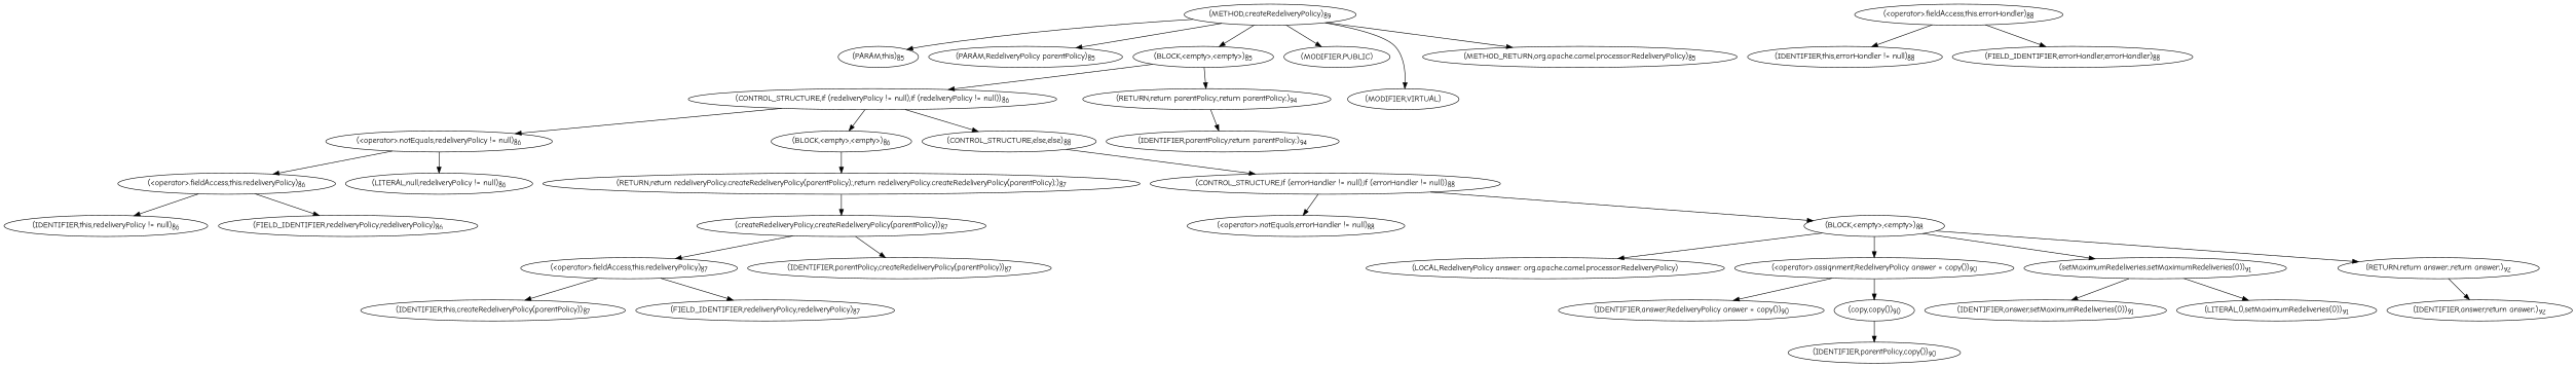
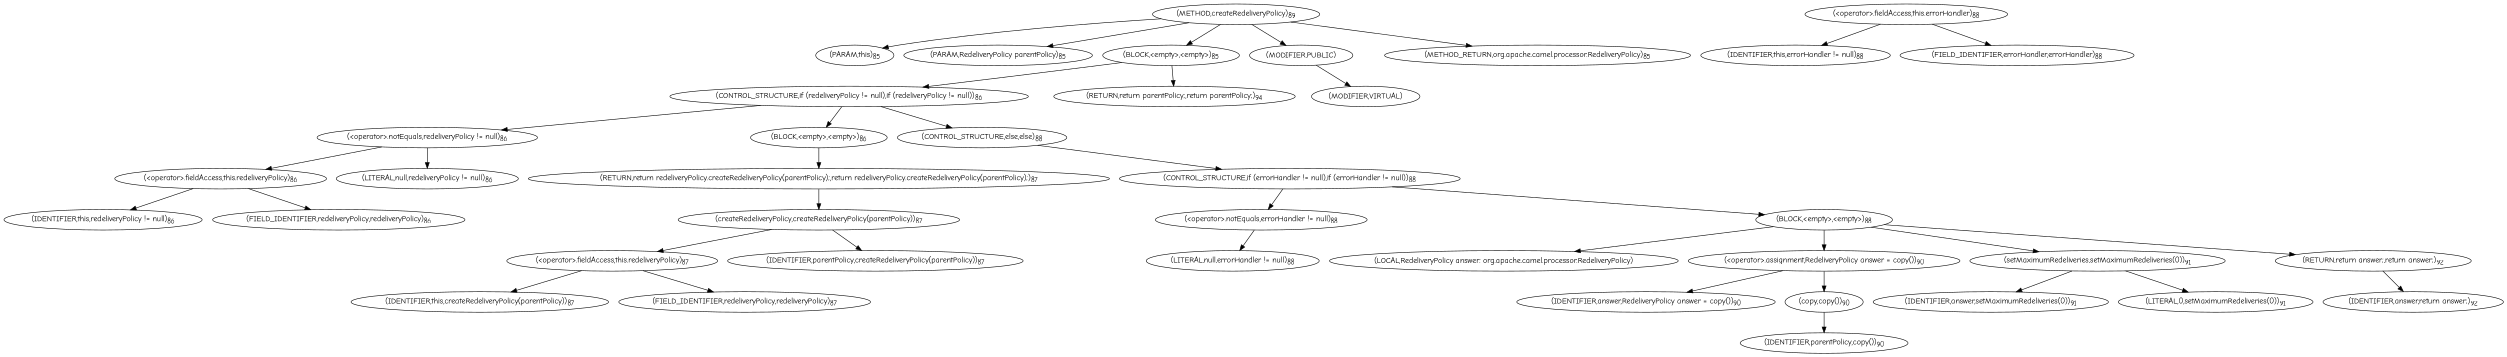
  digraph {
    fontname="Comic Neue"
    node [fontname="Comic Neue"]
    edge [fontname="Comic Neue"]
    n1 [label=<(METHOD,createRedeliveryPolicy)<SUB>89</SUB>>]
    n2 [label=<(PARAM,this)<SUB>85</SUB>>]
    n3 [label=<(PARAM,RedeliveryPolicy parentPolicy)<SUB>85</SUB>>]
    n4 [label=<(BLOCK,&lt;empty&gt;,&lt;empty&gt;)<SUB>85</SUB>>]
    n5 [label=<(MODIFIER,PUBLIC)>]
    n6 [label=<(MODIFIER,VIRTUAL)>]
    n7 [label=<(METHOD_RETURN,org.apache.camel.processor.RedeliveryPolicy)<SUB>85</SUB>>]
    n8 [label=<(CONTROL_STRUCTURE,if (redeliveryPolicy != null),if (redeliveryPolicy != null))<SUB>86</SUB>>]
    n9 [label=<(RETURN,return parentPolicy;,return parentPolicy;)<SUB>94</SUB>>]
    n10 [label=<(&lt;operator&gt;.notEquals,redeliveryPolicy != null)<SUB>86</SUB>>]
    n11 [label=<(BLOCK,&lt;empty&gt;,&lt;empty&gt;)<SUB>86</SUB>>]
    n12 [label=<(CONTROL_STRUCTURE,else,else)<SUB>88</SUB>>]
-   n13 [label=<(IDENTIFIER,parentPolicy,return parentPolicy;)<SUB>94</SUB>>]
    n14 [label=<(&lt;operator&gt;.fieldAccess,this.redeliveryPolicy)<SUB>86</SUB>>]
    n15 [label=<(LITERAL,null,redeliveryPolicy != null)<SUB>86</SUB>>]
    n16 [label=<(RETURN,return redeliveryPolicy.createRedeliveryPolicy(parentPolicy);,return redeliveryPolicy.createRedeliveryPolicy(parentPolicy);)<SUB>87</SUB>>]
    n17 [label=<(CONTROL_STRUCTURE,if (errorHandler != null),if (errorHandler != null))<SUB>88</SUB>>]
    n18 [label=<(IDENTIFIER,this,redeliveryPolicy != null)<SUB>86</SUB>>]
    n19 [label=<(FIELD_IDENTIFIER,redeliveryPolicy,redeliveryPolicy)<SUB>86</SUB>>]
    n20 [label=<(createRedeliveryPolicy,createRedeliveryPolicy(parentPolicy))<SUB>87</SUB>>]
    n21 [label=<(&lt;operator&gt;.fieldAccess,this.redeliveryPolicy)<SUB>87</SUB>>]
    n22 [label=<(IDENTIFIER,parentPolicy,createRedeliveryPolicy(parentPolicy))<SUB>87</SUB>>]
    n23 [label=<(IDENTIFIER,this,createRedeliveryPolicy(parentPolicy))<SUB>87</SUB>>]
    n24 [label=<(FIELD_IDENTIFIER,redeliveryPolicy,redeliveryPolicy)<SUB>87</SUB>>]
    n25 [label=<(&lt;operator&gt;.notEquals,errorHandler != null)<SUB>88</SUB>>]
    n26 [label=<(BLOCK,&lt;empty&gt;,&lt;empty&gt;)<SUB>88</SUB>>]
+   n27 [label=<(LITERAL,null,errorHandler != null)<SUB>88</SUB>>]
    n28 [label=<(LOCAL,RedeliveryPolicy answer: org.apache.camel.processor.RedeliveryPolicy)>]
    n29 [label=<(&lt;operator&gt;.assignment,RedeliveryPolicy answer = copy())<SUB>90</SUB>>]
    n30 [label=<(setMaximumRedeliveries,setMaximumRedeliveries(0))<SUB>91</SUB>>]
    n31 [label=<(RETURN,return answer;,return answer;)<SUB>92</SUB>>]
    n32 [label=<(&lt;operator&gt;.fieldAccess,this.errorHandler)<SUB>88</SUB>>]
    n33 [label=<(IDENTIFIER,this,errorHandler != null)<SUB>88</SUB>>]
    n34 [label=<(FIELD_IDENTIFIER,errorHandler,errorHandler)<SUB>88</SUB>>]
    n35 [label=<(IDENTIFIER,answer,RedeliveryPolicy answer = copy())<SUB>90</SUB>>]
    n36 [label=<(copy,copy())<SUB>90</SUB>>]
    n37 [label=<(IDENTIFIER,answer,setMaximumRedeliveries(0))<SUB>91</SUB>>]
    n38 [label=<(LITERAL,0,setMaximumRedeliveries(0))<SUB>91</SUB>>]
    n39 [label=<(IDENTIFIER,answer,return answer;)<SUB>92</SUB>>]
    n40 [label=<(IDENTIFIER,parentPolicy,copy())<SUB>90</SUB>>]
    n1 -> n2
    n1 -> n3
    n1 -> n4
    n1 -> n5
-   n1 -> n6
+   n5 -> n6
    n1 -> n7
    n4 -> n8
    n4 -> n9
    n8 -> n10
    n8 -> n11
    n8 -> n12
-   n9 -> n13
    n10 -> n14
    n10 -> n15
    n11 -> n16
    n12 -> n17
    n14 -> n18
    n14 -> n19
    n16 -> n20
    n17 -> n25
    n17 -> n26
    n20 -> n21
    n20 -> n22
    n21 -> n23
    n21 -> n24
+   n25 -> n27
    n26 -> n28
    n26 -> n29
    n26 -> n30
    n26 -> n31
    n29 -> n35
    n29 -> n36
    n30 -> n37
    n30 -> n38
    n31 -> n39
    n32 -> n33
    n32 -> n34
    n36 -> n40
  }
